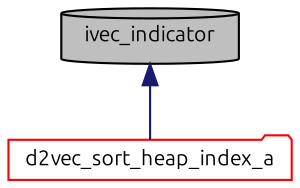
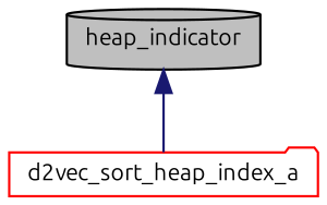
  digraph {
    rankdir=TB
    fontname=Ubuntu
    node [fontname=Ubuntu fontsize=10]
-   n1 [color=black fillcolor=grey75 fontcolor=black height=0.2 label=ivec_indicator shape=cylinder style=filled width=0.4]
+   n1 [color=black fillcolor=grey75 fontcolor=black height=0.2 label=heap_indicator shape=cylinder style=filled width=0.4]
    n2 [color=red height=0.2 label=d2vec_sort_heap_index_a shape=folder width=0.4]
    n1 -> n2 [color=midnightblue dir=back fontname=Ubuntu fontsize=10 labelfontname=Helvetica labelfontsize=10 style=solid]
  }
